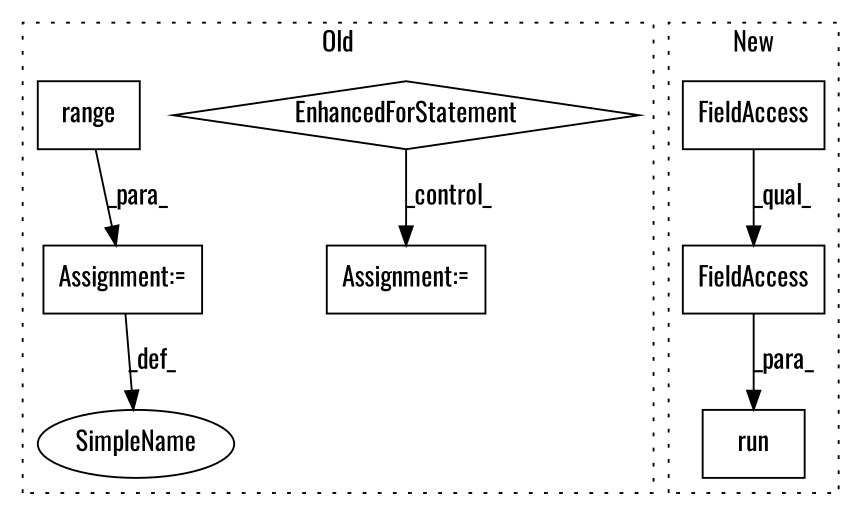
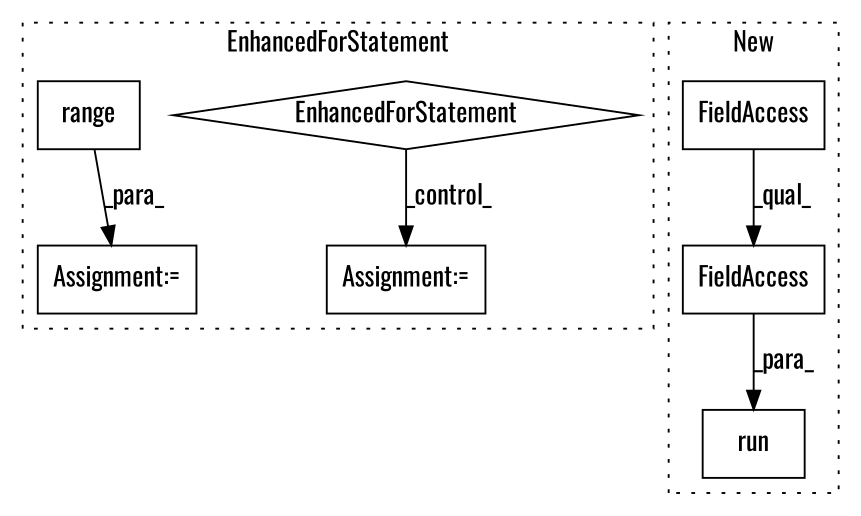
  digraph {
    fontname=Oswald
    node [a=7 fontname=Oswald l="61,2" s="1748,1829" shape=box]
    edge [fontname=Oswald]
    n1 [a=70 label=EnhancedForStatement shape=diamond]
    n2 [label="Assignment:="]
    n3 [l="81,2" label="Assignment:=" s="1843,1988"]
-   n4 [a=42 l=3 label=SimpleName s=1813 shape=ellipse]
    n5 [a=32 l="6,1" label=range s="1819,1828"]
    n6 [a=32 l="4,1" label=run s="1779,1826"]
    n7 [a=22 l=43 label=FieldAccess s=1783]
    n8 [a=22 l=31 label=FieldAccess s=1783]
    subgraph cluster_1 {
-     label=Old
+     label=EnhancedForStatement
      style=dotted
      n1
      n2
      n3
-     n4
      n5
    }
    subgraph cluster_2 {
      label=New
      style=dotted
      n6
      n7
      n8
    }
    n1 -> n3 [label=_control_]
-   n2 -> n4 [label=_def_]
    n5 -> n2 [label=_para_]
    n7 -> n6 [label=_para_]
    n8 -> n7 [label=_qual_]
  }
